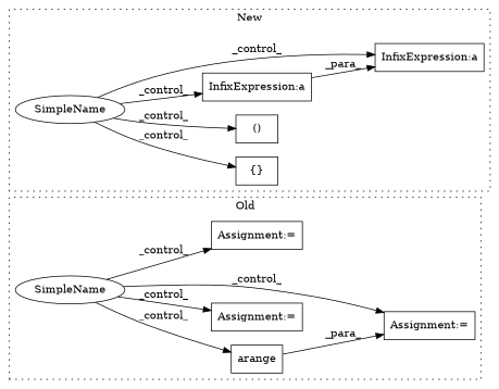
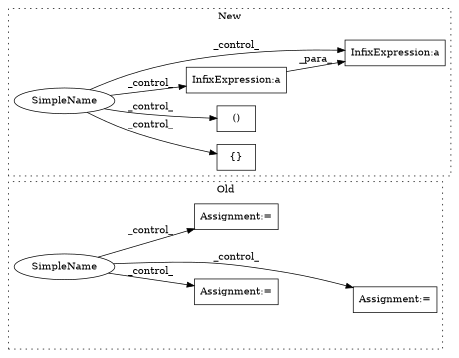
  digraph {
    rankdir=LR
    node [a=7 l=1 shape=box]
-   n1 [a=32 l="7,1" label=arange s="12754,12790"]
    n2 [a=42 label=SimpleName shape=ellipse l=""]
    n3 [label="Assignment:=" s=13007]
    n4 [label="Assignment:=" s=12747]
    n5 [label="Assignment:=" s=13036]
    n6 [a=4 l="1,1" label="{}" s="12698,12700"]
    n7 [a=42 label=SimpleName shape=ellipse l=""]
    n8 [a=106 l=25 label="()" s=12529]
    n9 [a=27 l=3 label="InfixExpression:a" s=12736]
    n10 [a=27 l=3 label="InfixExpression:a" s=12722]
    subgraph cluster_1 {
      label=Old
      style=dotted
-     n1
      n2
      n3
      n4
      n5
    }
    subgraph cluster_2 {
      label=New
      style=dotted
      n6
      n7
      n8
      n9
      n10
    }
-   n1 -> n4 [label=_para_]
-   n2 -> n1 [label=_control_]
    n2 -> n3 [label=_control_]
    n2 -> n4 [label=_control_]
    n2 -> n5 [label=_control_]
    n7 -> n6 [label=_control_]
    n7 -> n8 [label=_control_]
    n7 -> n9 [label=_control_]
    n7 -> n10 [label=_control_]
    n9 -> n10 [label=_para_]
  }
